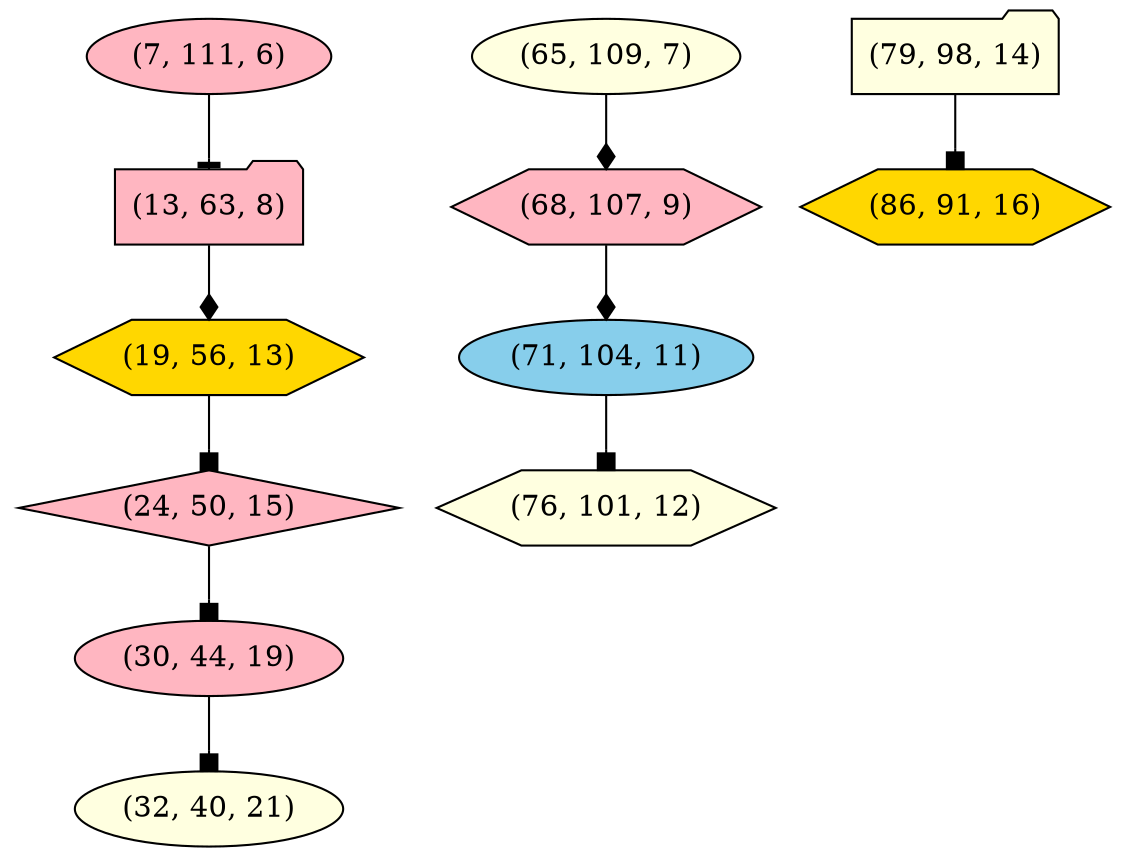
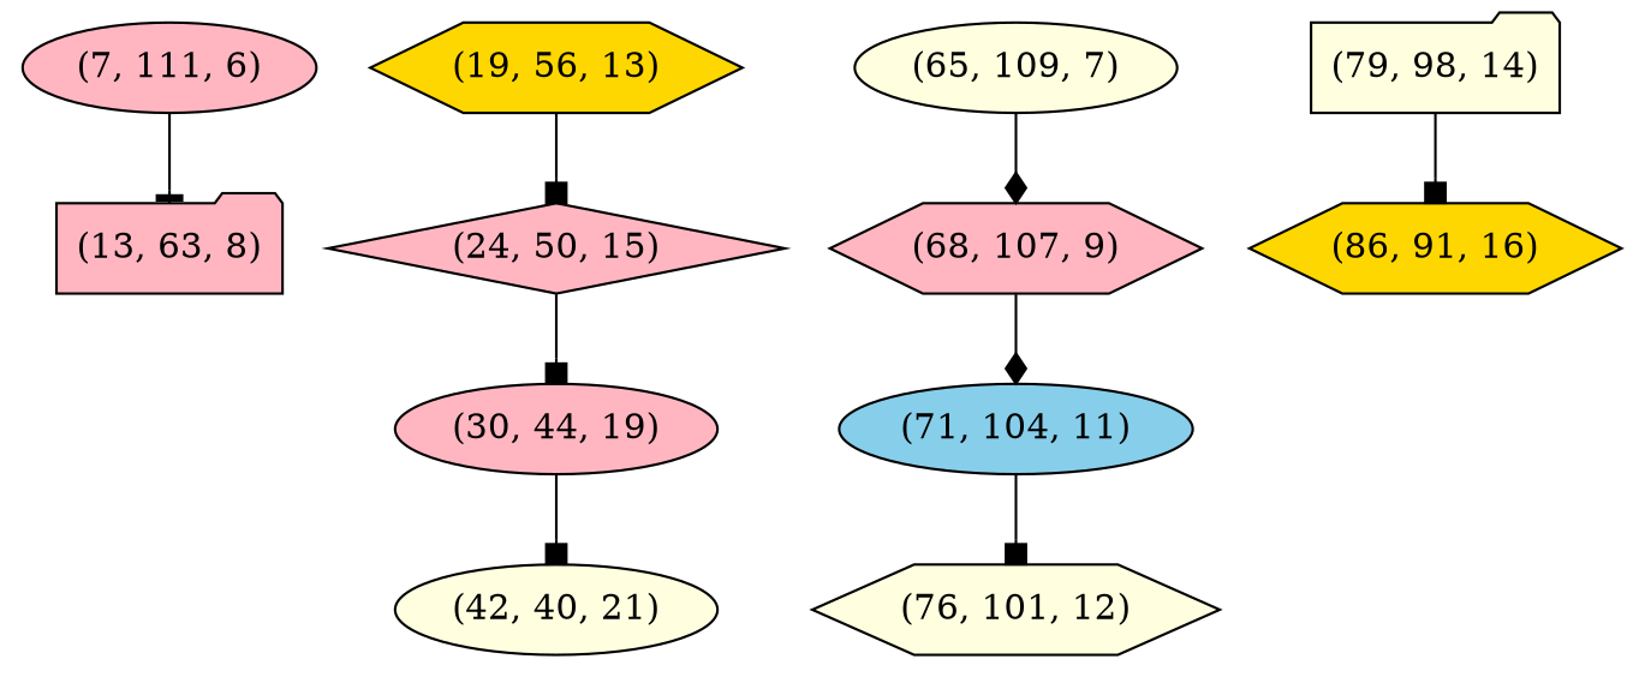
  digraph {
    node [fillcolor=lightpink shape=ellipse style=filled]
    edge [arrowhead=box]
    "(13, 63, 8)" [shape=folder]
    "(7, 111, 6)"
    "(19, 56, 13)" [fillcolor=gold shape=hexagon]
    "(65, 109, 7)" [fillcolor=lightyellow]
    "(68, 107, 9)" [shape=hexagon]
    "(24, 50, 15)" [shape=diamond]
    "(30, 44, 19)"
-   "(32, 40, 21)" [fillcolor=lightyellow]
+   "(32, 40, 21)" [fillcolor=lightyellow label="(42, 40, 21)"]
    "(71, 104, 11)" [fillcolor=skyblue]
    "(76, 101, 12)" [fillcolor=lightyellow shape=hexagon]
    "(79, 98, 14)" [fillcolor=lightyellow shape=folder]
    "(86, 91, 16)" [fillcolor=gold shape=hexagon]
-   "(13, 63, 8)" -> "(19, 56, 13)" [arrowhead=diamond]
    "(7, 111, 6)" -> "(13, 63, 8)" [arrowhead=tee]
    "(19, 56, 13)" -> "(24, 50, 15)"
    "(65, 109, 7)" -> "(68, 107, 9)" [arrowhead=diamond]
    "(68, 107, 9)" -> "(71, 104, 11)" [arrowhead=diamond]
    "(24, 50, 15)" -> "(30, 44, 19)"
    "(30, 44, 19)" -> "(32, 40, 21)"
    "(71, 104, 11)" -> "(76, 101, 12)"
    "(79, 98, 14)" -> "(86, 91, 16)"
  }
